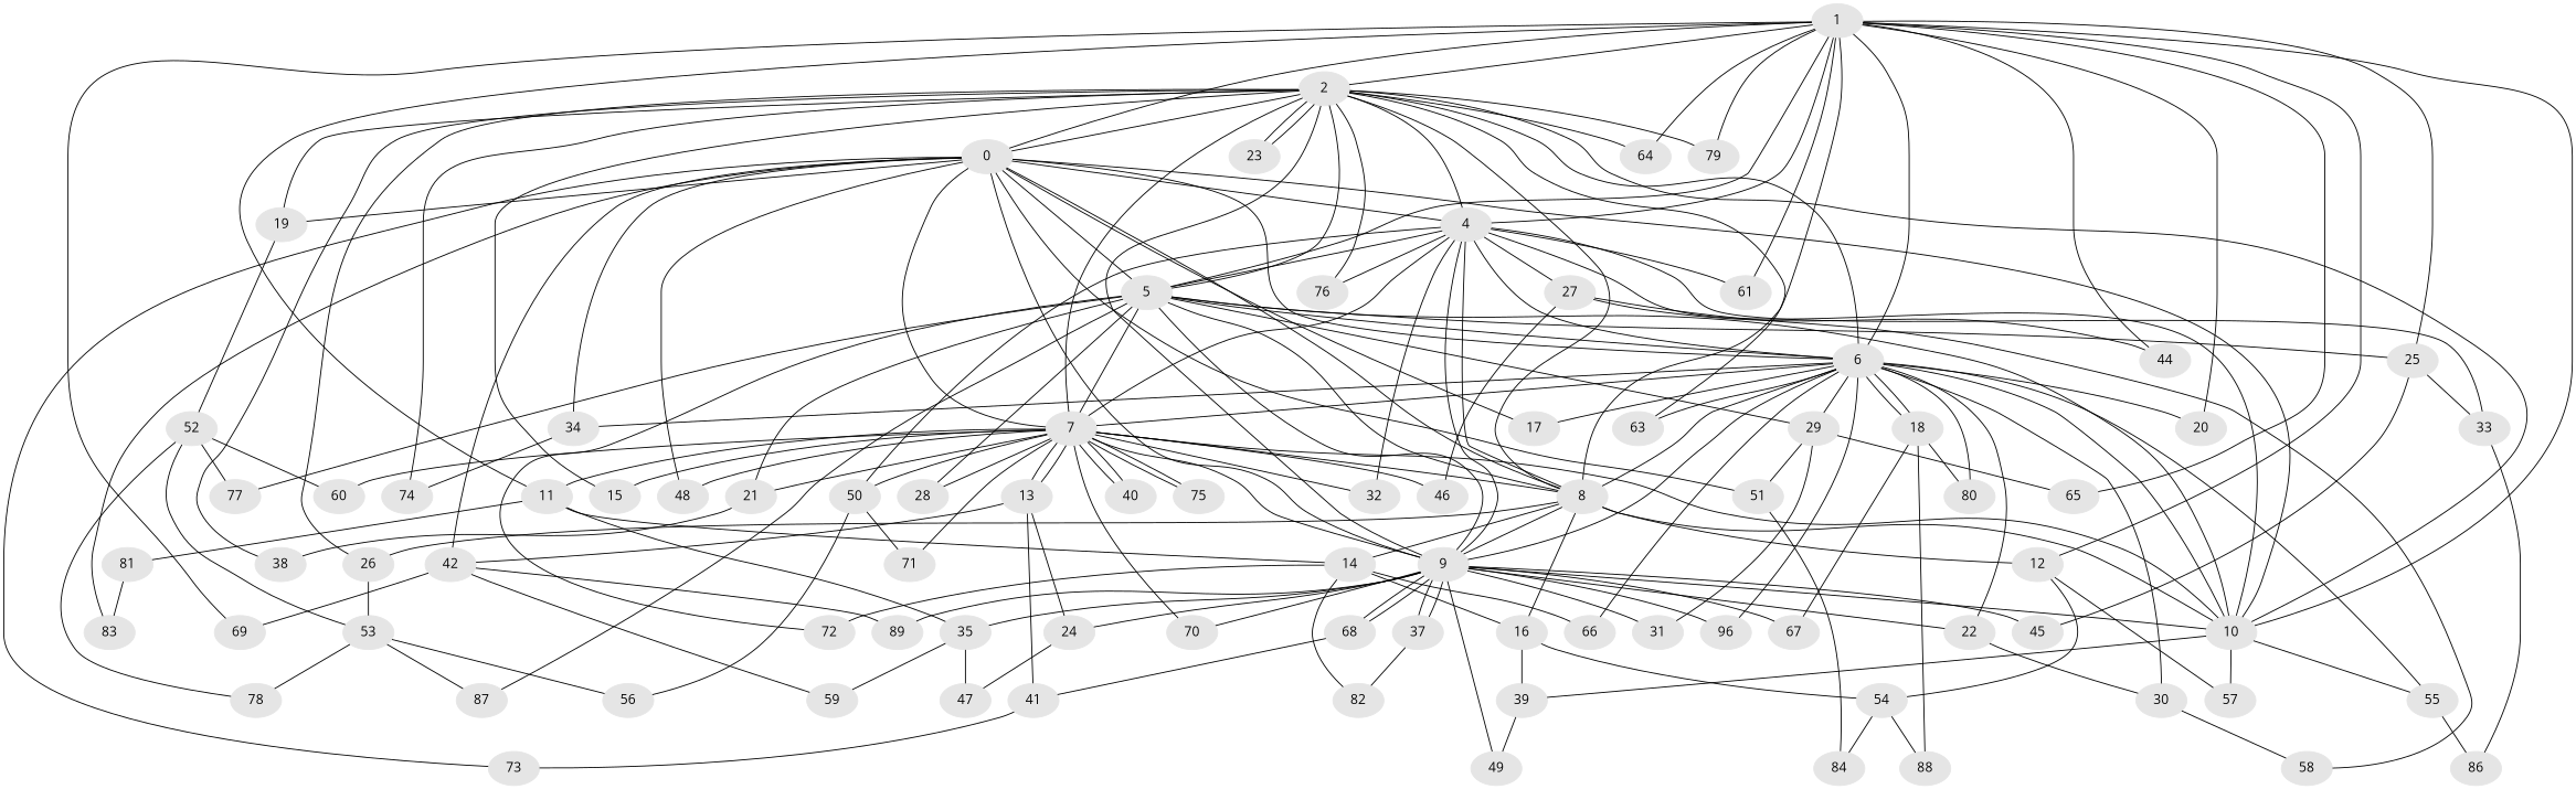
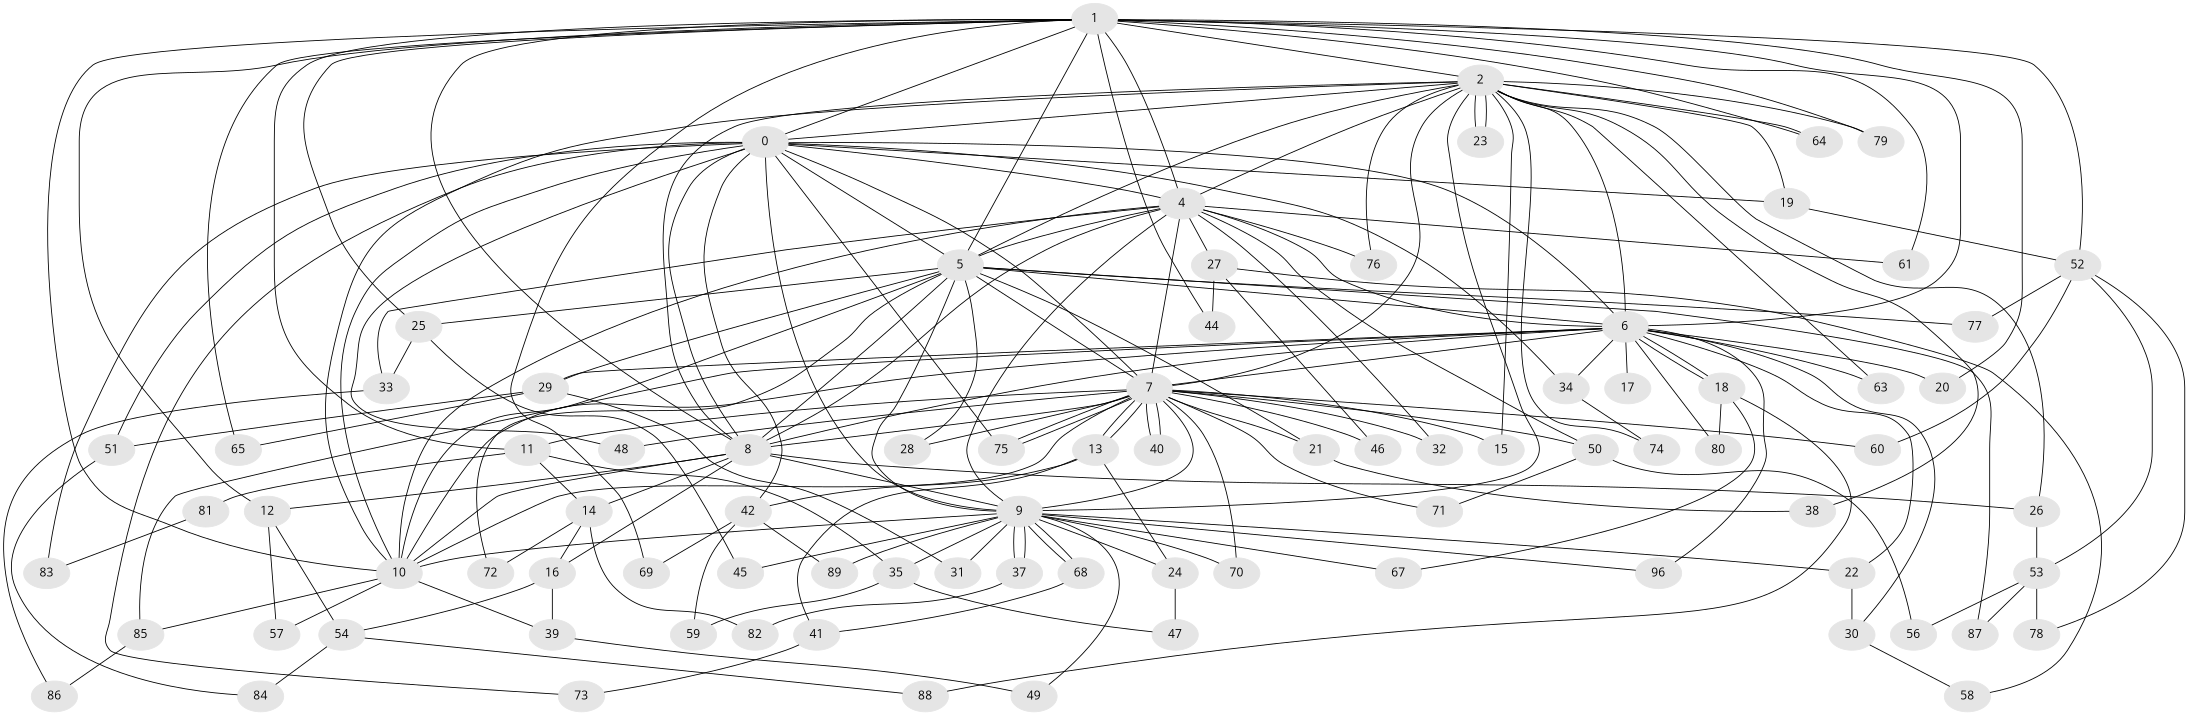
  graph {
    fontname="Open Sans"
    node [color=gray90 fontname="Open Sans" style=filled]
    edge [fontname="Open Sans"]
    1
    2
    n3 [label=0]
    4
    5
    6
    8
    10
    11
    12
    20
    25
    44
    52
    61
    64
    65
    69
    79
    7
    9
    15
    19
    23
    26
    38
    63
    74
    76
    17
    34
    42
    48
    51
    73
    83
    27
    32
    33
    50
    21
    28
    29
    72
    77
    87
    18
    22
    30
    n50 [label=96]
-   66
    80
-   85 [label=55]
+   85
    13
    40
    46
    60
    70
    71
    75
    14
    16
    24
    31
    35
    37
    45
    49
    67
    68
    89
    39
    57
    81
    54
    53
    78
    59
    84
    58
    86
    56
    88
    41
    82
    47
    1 -- 2
    1 -- n3
    1 -- 4
    1 -- 5
    1 -- 6
    1 -- 8
    1 -- 10
    1 -- 11
    1 -- 12
    1 -- 20
    1 -- 25
    1 -- 44
+   1 -- 52
    1 -- 61
    1 -- 64
    1 -- 65
    1 -- 69
    1 -- 79
    2 -- n3
    2 -- 4
    2 -- 5
    2 -- 6
    2 -- 8
    2 -- 10
    2 -- 64
    2 -- 79
    2 -- 7
    2 -- 9
    2 -- 15
    2 -- 19
    2 -- 23
    2 -- 23
    2 -- 26
    2 -- 38
    2 -- 63
    2 -- 74
    2 -- 76
    n3 -- 4
    n3 -- 5
    n3 -- 6
    n3 -- 8
    n3 -- 10
    n3 -- 7
    n3 -- 9
    n3 -- 19
-   n3 -- 17
+   n3 -- 75
    n3 -- 34
    n3 -- 42
    n3 -- 48
    n3 -- 51
    n3 -- 73
    n3 -- 83
    4 -- 5
    4 -- 6
    4 -- 8
    4 -- 10
    4 -- 61
    4 -- 7
    4 -- 9
    4 -- 76
    4 -- 27
    4 -- 32
    4 -- 33
    4 -- 50
    5 -- 6
    5 -- 8
    5 -- 10
    5 -- 25
    5 -- 7
    5 -- 9
    5 -- 21
    5 -- 28
    5 -- 29
    5 -- 72
    5 -- 77
    5 -- 87
    6 -- 8
    6 -- 10
    6 -- 20
    6 -- 7
-   6 -- 9
    6 -- 63
    6 -- 17
    6 -- 34
    6 -- 29
    6 -- 18
    6 -- 18
    6 -- 22
    6 -- 30
    6 -- n50
-   6 -- 66
    6 -- 80
    6 -- 85
    8 -- 10
    8 -- 12
    8 -- 9
    8 -- 26
    8 -- 14
    8 -- 16
    10 -- 85
    10 -- 39
    10 -- 57
    11 -- 14
    11 -- 35
    11 -- 81
    12 -- 57
    12 -- 54
    25 -- 33
    25 -- 45
    52 -- 77
    52 -- 60
    52 -- 53
    52 -- 78
    7 -- 8
    7 -- 10
    7 -- 11
    7 -- 9
    7 -- 15
    7 -- 48
    7 -- 32
    7 -- 50
    7 -- 21
    7 -- 28
    7 -- 13
    7 -- 13
    7 -- 40
    7 -- 40
    7 -- 46
    7 -- 60
    7 -- 70
    7 -- 71
    7 -- 75
    7 -- 75
    9 -- 10
    9 -- 22
    9 -- n50
    9 -- 70
    9 -- 24
    9 -- 31
    9 -- 35
    9 -- 37
    9 -- 37
    9 -- 45
    9 -- 49
    9 -- 67
    9 -- 68
    9 -- 68
    9 -- 89
    19 -- 52
    26 -- 53
    34 -- 74
    42 -- 69
    42 -- 89
    42 -- 59
    51 -- 84
    27 -- 44
    27 -- 46
    27 -- 58
    33 -- 86
    50 -- 71
    50 -- 56
    21 -- 38
    29 -- 65
    29 -- 51
    29 -- 31
    18 -- 80
    18 -- 67
    18 -- 88
    22 -- 30
    30 -- 58
    85 -- 86
    13 -- 42
    13 -- 24
    13 -- 41
    14 -- 72
-   14 -- 66
    14 -- 16
    14 -- 82
    16 -- 39
    16 -- 54
    24 -- 47
    35 -- 59
    35 -- 47
    37 -- 82
    68 -- 41
    39 -- 49
    81 -- 83
    54 -- 84
    54 -- 88
    53 -- 87
    53 -- 78
    53 -- 56
    41 -- 73
  }
